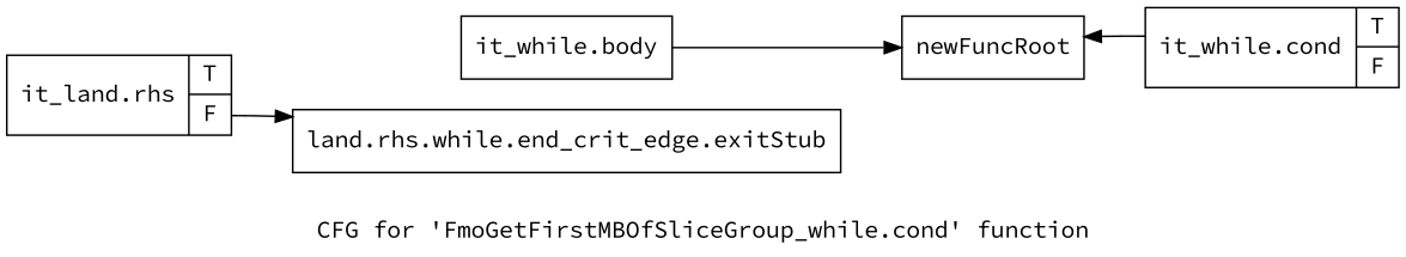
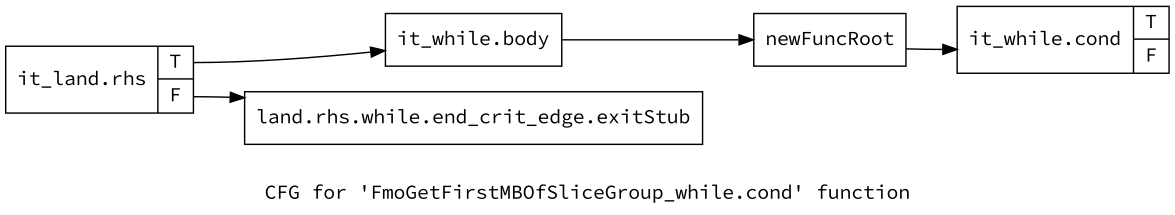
  digraph {
    fontname="Source Code Pro"
    label="CFG for 'FmoGetFirstMBOfSliceGroup_while.cond' function"
    rankdir=LR
    node [fontname="Source Code Pro" shape=record]
    edge [fontname="Source Code Pro"]
    n1 [label="{newFuncRoot}"]
    n2 [label="{it_while.cond|{<s0>T|<s1>F}}"]
    n3 [label="{it_land.rhs|{<s0>T|<s1>F}}"]
    n4 [label="{land.rhs.while.end_crit_edge.exitStub}"]
    n5 [label="{it_while.body}"]
-   n2 -> n1
+   n1 -> n2
    n3 -> n4 [tailport=s1]
+   n3 -> n5 [tailport=s0]
    n5 -> n1
  }
